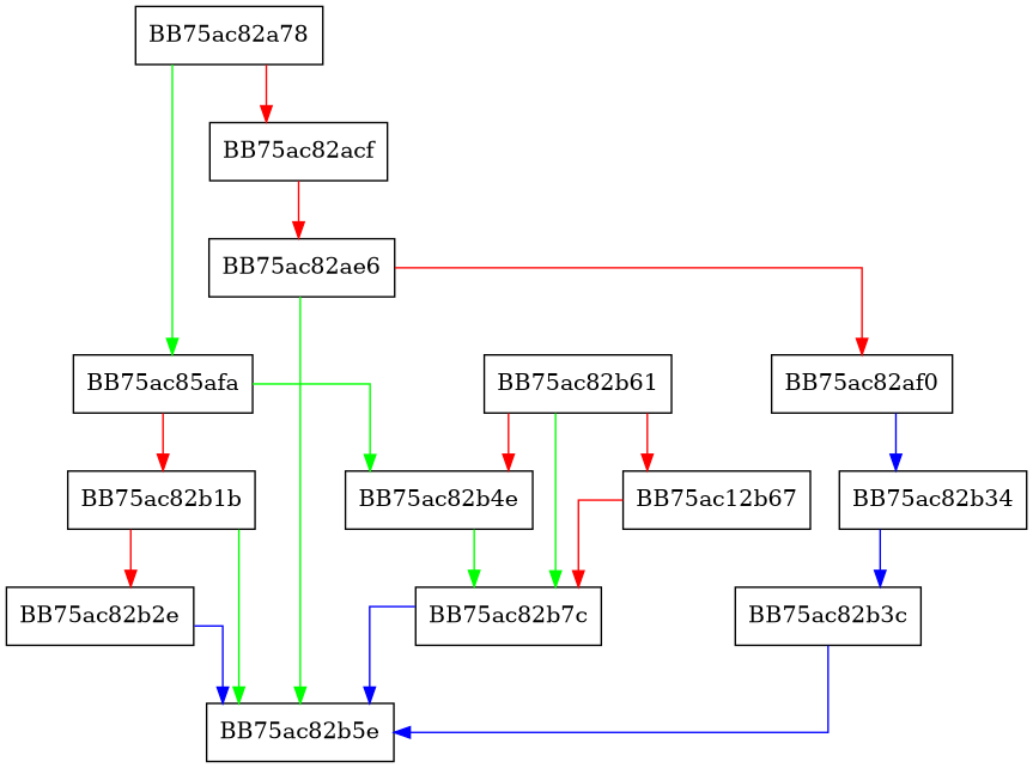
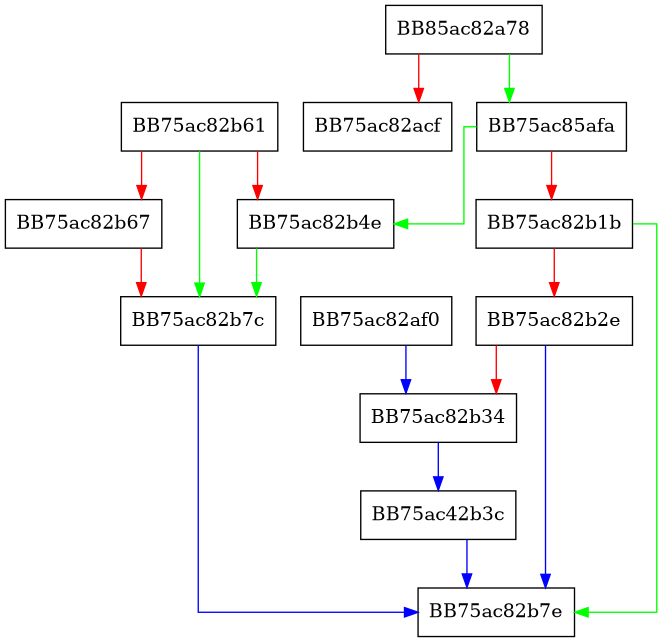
  digraph {
    splines=ortho
    node [shape=box]
    edge [color=red]
    n1 [label=BB75ac85afa]
-   BB75ac82a78
+   BB75ac82a78 [label=BB85ac82a78]
    BB75ac82acf
    BB75ac82b4e
    BB75ac82b1b
-   BB75ac82ae6
    BB75ac82b7c
-   BB75ac82b7e [label=BB75ac82b5e]
+   BB75ac82b7e
    BB75ac82b2e
    BB75ac82af0
    BB75ac82b34
-   BB75ac82b3c
+   BB75ac82b3c [label=BB75ac42b3c]
    BB75ac82b61
-   BB75ac82b67 [label=BB75ac12b67]
+   BB75ac82b67
    n1 -> BB75ac82b4e [color=green]
    n1 -> BB75ac82b1b
    BB75ac82a78 -> n1 [color=green]
    BB75ac82a78 -> BB75ac82acf
-   BB75ac82acf -> BB75ac82ae6
    BB75ac82b4e -> BB75ac82b7c [color=green]
    BB75ac82b1b -> BB75ac82b7e [color=green]
    BB75ac82b1b -> BB75ac82b2e
-   BB75ac82ae6 -> BB75ac82b7e [color=green]
-   BB75ac82ae6 -> BB75ac82af0
    BB75ac82b7c -> BB75ac82b7e [color=blue]
    BB75ac82b2e -> BB75ac82b7e [color=blue]
+   BB75ac82b2e -> BB75ac82b34
    BB75ac82af0 -> BB75ac82b34 [color=blue]
    BB75ac82b34 -> BB75ac82b3c [color=blue]
    BB75ac82b3c -> BB75ac82b7e [color=blue]
    BB75ac82b61 -> BB75ac82b4e
    BB75ac82b61 -> BB75ac82b7c [color=green]
    BB75ac82b61 -> BB75ac82b67
    BB75ac82b67 -> BB75ac82b7c
  }
